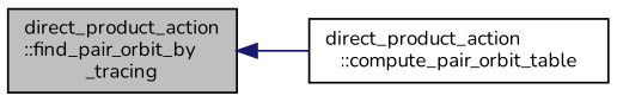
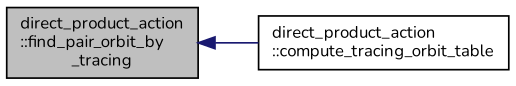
  digraph {
    rankdir=LR
    fontname=Nunito
    node [color=black fontname=Nunito fontsize=10 shape=record style=filled]
    n1 [fillcolor=grey75 fontcolor=black height=0.2 label="direct_product_action\l::find_pair_orbit_by\l_tracing" width=0.4]
-   n2 [fillcolor=white height=0.2 label="direct_product_action\l::compute_pair_orbit_table" width=0.4]
+   n2 [fillcolor=white height=0.2 label="direct_product_action\l::compute_tracing_orbit_table" width=0.4]
    n1 -> n2 [color=midnightblue dir=back fontname=Nunito fontsize=10 labelfontname=Helvetica labelfontsize=10 style=solid]
  }
